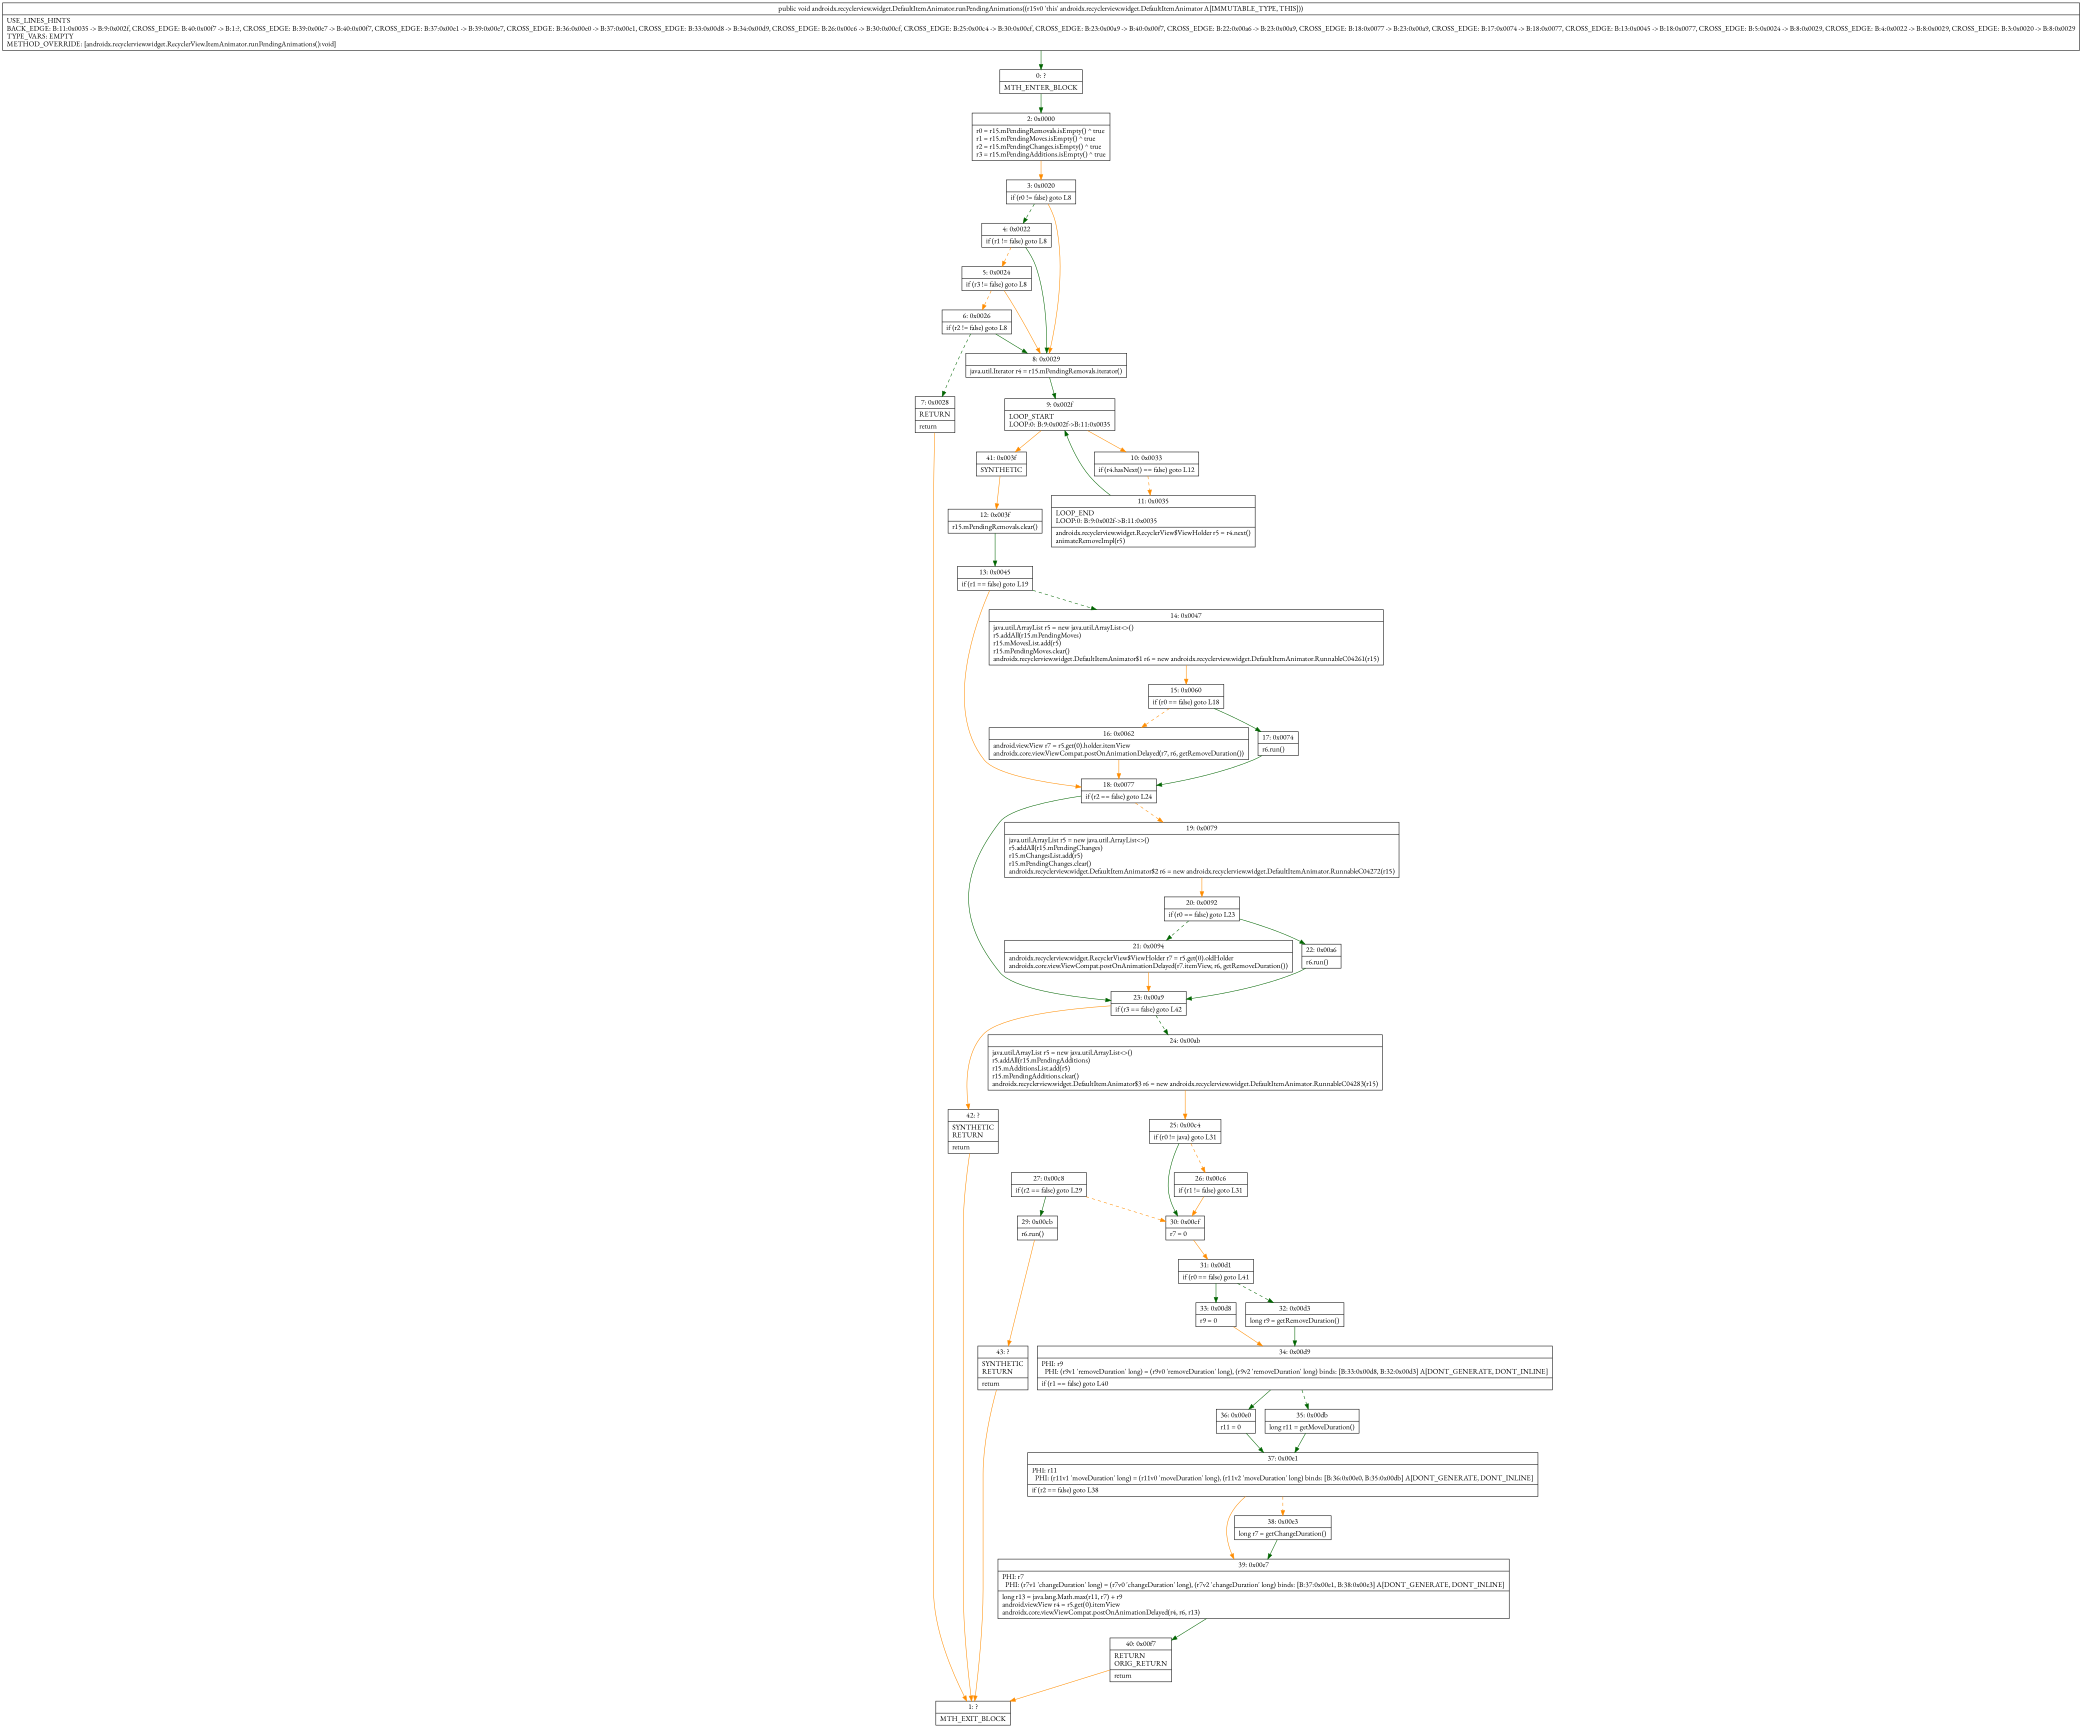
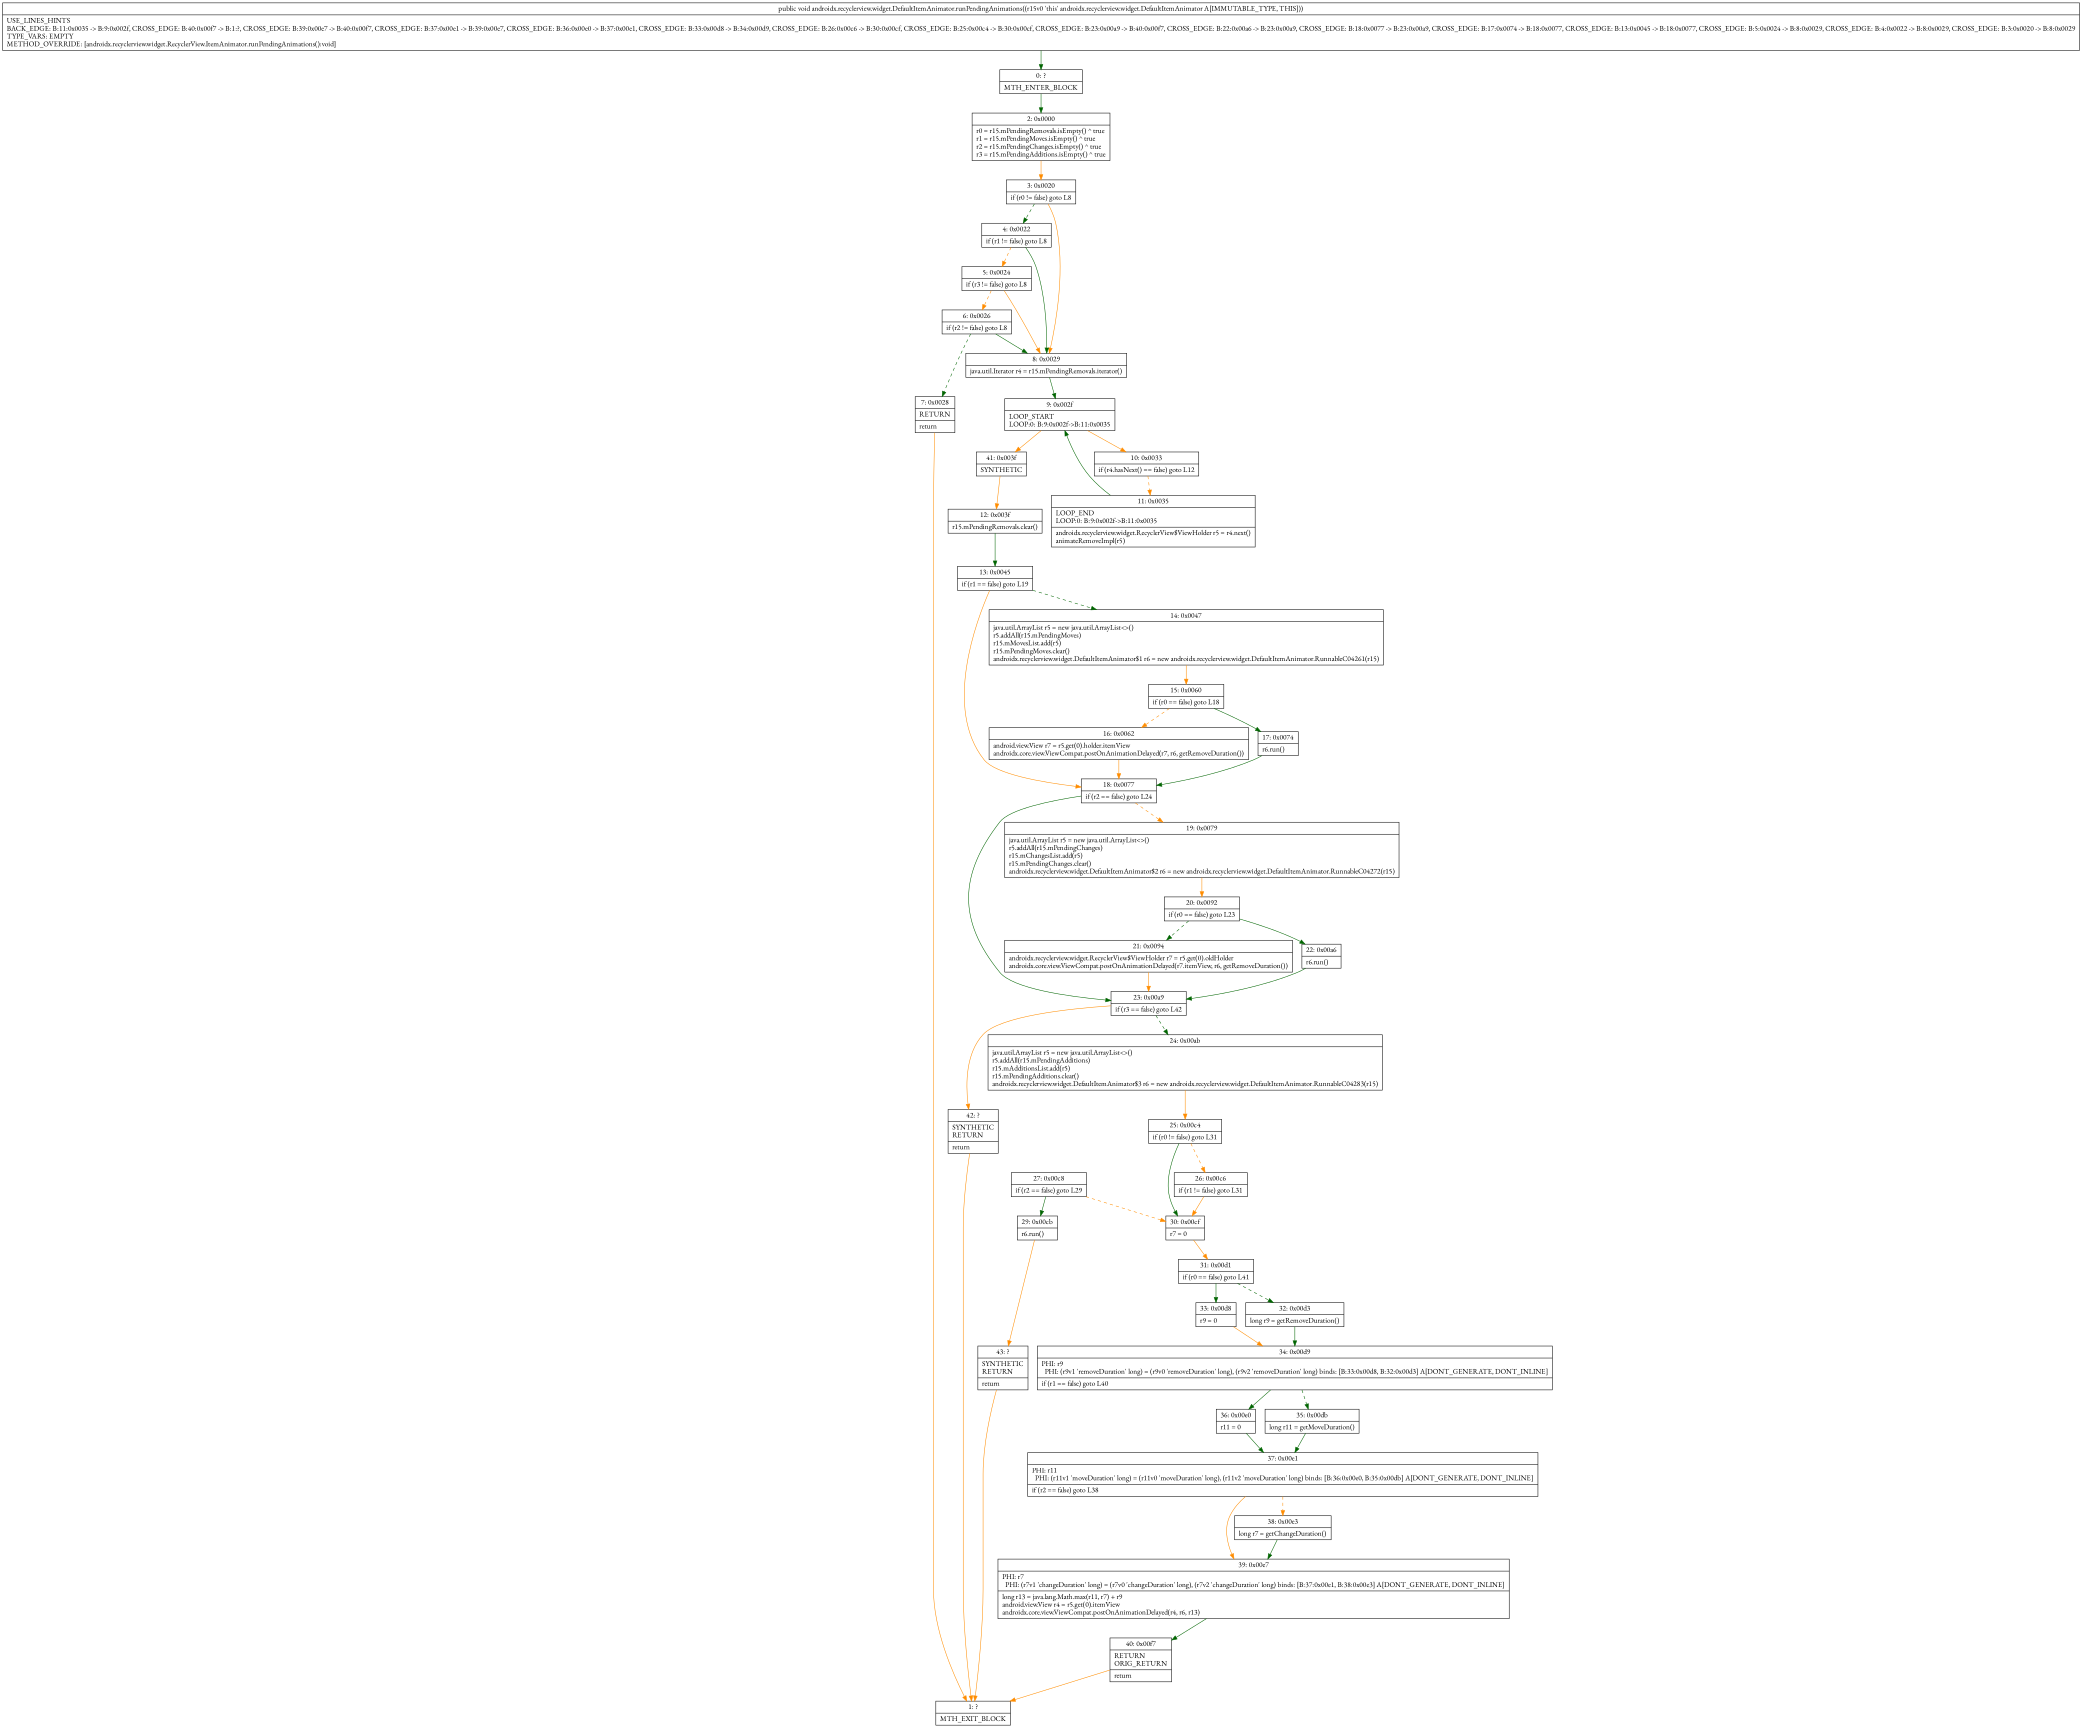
  digraph {
    fontname="EB Garamond"
    node [fontname="EB Garamond" shape=record]
    edge [color=darkorange fontname="EB Garamond"]
    n1 [label="{0\:\ ?|MTH_ENTER_BLOCK\l}"]
    n2 [label="{2\:\ 0x0000|r0 = r15.mPendingRemovals.isEmpty() ^ true\lr1 = r15.mPendingMoves.isEmpty() ^ true\lr2 = r15.mPendingChanges.isEmpty() ^ true\lr3 = r15.mPendingAdditions.isEmpty() ^ true\l}"]
    n3 [label="{3\:\ 0x0020|if (r0 != false) goto L8\l}"]
    n4 [label="{4\:\ 0x0022|if (r1 != false) goto L8\l}"]
    n5 [label="{8\:\ 0x0029|java.util.Iterator r4 = r15.mPendingRemovals.iterator()\l}"]
    n6 [label="{5\:\ 0x0024|if (r3 != false) goto L8\l}"]
    n7 [label="{9\:\ 0x002f|LOOP_START\lLOOP:0: B:9:0x002f\-\>B:11:0x0035\l}"]
    n8 [label="{6\:\ 0x0026|if (r2 != false) goto L8\l}"]
    n9 [label="{7\:\ 0x0028|RETURN\l|return\l}"]
    n10 [label="{1\:\ ?|MTH_EXIT_BLOCK\l}"]
    n11 [label="{10\:\ 0x0033|if (r4.hasNext() == false) goto L12\l}"]
    n12 [label="{41\:\ 0x003f|SYNTHETIC\l}"]
    n13 [label="{11\:\ 0x0035|LOOP_END\lLOOP:0: B:9:0x002f\-\>B:11:0x0035\l|androidx.recyclerview.widget.RecyclerView$ViewHolder r5 = r4.next()\lanimateRemoveImpl(r5)\l}"]
    n14 [label="{12\:\ 0x003f|r15.mPendingRemovals.clear()\l}"]
    n15 [label="{13\:\ 0x0045|if (r1 == false) goto L19\l}"]
    n16 [label="{14\:\ 0x0047|java.util.ArrayList r5 = new java.util.ArrayList\<\>()\lr5.addAll(r15.mPendingMoves)\lr15.mMovesList.add(r5)\lr15.mPendingMoves.clear()\landroidx.recyclerview.widget.DefaultItemAnimator$1 r6 = new androidx.recyclerview.widget.DefaultItemAnimator.RunnableC04261(r15)\l}"]
    n17 [label="{18\:\ 0x0077|if (r2 == false) goto L24\l}"]
    n18 [label="{15\:\ 0x0060|if (r0 == false) goto L18\l}"]
    n19 [label="{19\:\ 0x0079|java.util.ArrayList r5 = new java.util.ArrayList\<\>()\lr5.addAll(r15.mPendingChanges)\lr15.mChangesList.add(r5)\lr15.mPendingChanges.clear()\landroidx.recyclerview.widget.DefaultItemAnimator$2 r6 = new androidx.recyclerview.widget.DefaultItemAnimator.RunnableC04272(r15)\l}"]
    n20 [label="{23\:\ 0x00a9|if (r3 == false) goto L42\l}"]
    n21 [label="{16\:\ 0x0062|android.view.View r7 = r5.get(0).holder.itemView\landroidx.core.view.ViewCompat.postOnAnimationDelayed(r7, r6, getRemoveDuration())\l}"]
    n22 [label="{17\:\ 0x0074|r6.run()\l}"]
    n23 [label="{20\:\ 0x0092|if (r0 == false) goto L23\l}"]
    n24 [label="{24\:\ 0x00ab|java.util.ArrayList r5 = new java.util.ArrayList\<\>()\lr5.addAll(r15.mPendingAdditions)\lr15.mAdditionsList.add(r5)\lr15.mPendingAdditions.clear()\landroidx.recyclerview.widget.DefaultItemAnimator$3 r6 = new androidx.recyclerview.widget.DefaultItemAnimator.RunnableC04283(r15)\l}"]
    n25 [label="{42\:\ ?|SYNTHETIC\lRETURN\l|return\l}"]
    n26 [label="{21\:\ 0x0094|androidx.recyclerview.widget.RecyclerView$ViewHolder r7 = r5.get(0).oldHolder\landroidx.core.view.ViewCompat.postOnAnimationDelayed(r7.itemView, r6, getRemoveDuration())\l}"]
    n27 [label="{22\:\ 0x00a6|r6.run()\l}"]
-   n28 [label="{25\:\ 0x00c4|if (r0 != java) goto L31\l}"]
+   n28 [label="{25\:\ 0x00c4|if (r0 != false) goto L31\l}"]
    n29 [label="{26\:\ 0x00c6|if (r1 != false) goto L31\l}"]
    n30 [label="{30\:\ 0x00cf|r7 = 0\l}"]
    n31 [label="{31\:\ 0x00d1|if (r0 == false) goto L41\l}"]
    n32 [label="{27\:\ 0x00c8|if (r2 == false) goto L29\l}"]
    n33 [label="{29\:\ 0x00cb|r6.run()\l}"]
    n34 [label="{43\:\ ?|SYNTHETIC\lRETURN\l|return\l}"]
    n35 [label="{32\:\ 0x00d3|long r9 = getRemoveDuration()\l}"]
    n36 [label="{33\:\ 0x00d8|r9 = 0\l}"]
    n37 [label="{34\:\ 0x00d9|PHI: r9 \l  PHI: (r9v1 'removeDuration' long) = (r9v0 'removeDuration' long), (r9v2 'removeDuration' long) binds: [B:33:0x00d8, B:32:0x00d3] A[DONT_GENERATE, DONT_INLINE]\l|if (r1 == false) goto L40\l}"]
    n38 [label="{35\:\ 0x00db|long r11 = getMoveDuration()\l}"]
    n39 [label="{36\:\ 0x00e0|r11 = 0\l}"]
    n40 [label="{37\:\ 0x00e1|PHI: r11 \l  PHI: (r11v1 'moveDuration' long) = (r11v0 'moveDuration' long), (r11v2 'moveDuration' long) binds: [B:36:0x00e0, B:35:0x00db] A[DONT_GENERATE, DONT_INLINE]\l|if (r2 == false) goto L38\l}"]
    n41 [label="{38\:\ 0x00e3|long r7 = getChangeDuration()\l}"]
    n42 [label="{39\:\ 0x00e7|PHI: r7 \l  PHI: (r7v1 'changeDuration' long) = (r7v0 'changeDuration' long), (r7v2 'changeDuration' long) binds: [B:37:0x00e1, B:38:0x00e3] A[DONT_GENERATE, DONT_INLINE]\l|long r13 = java.lang.Math.max(r11, r7) + r9\landroid.view.View r4 = r5.get(0).itemView\landroidx.core.view.ViewCompat.postOnAnimationDelayed(r4, r6, r13)\l}"]
    n43 [label="{40\:\ 0x00f7|RETURN\lORIG_RETURN\l|return\l}"]
    n44 [label="{public void androidx.recyclerview.widget.DefaultItemAnimator.runPendingAnimations((r15v0 'this' androidx.recyclerview.widget.DefaultItemAnimator A[IMMUTABLE_TYPE, THIS]))  | USE_LINES_HINTS\lBACK_EDGE: B:11:0x0035 \-\> B:9:0x002f, CROSS_EDGE: B:40:0x00f7 \-\> B:1:?, CROSS_EDGE: B:39:0x00e7 \-\> B:40:0x00f7, CROSS_EDGE: B:37:0x00e1 \-\> B:39:0x00e7, CROSS_EDGE: B:36:0x00e0 \-\> B:37:0x00e1, CROSS_EDGE: B:33:0x00d8 \-\> B:34:0x00d9, CROSS_EDGE: B:26:0x00c6 \-\> B:30:0x00cf, CROSS_EDGE: B:25:0x00c4 \-\> B:30:0x00cf, CROSS_EDGE: B:23:0x00a9 \-\> B:40:0x00f7, CROSS_EDGE: B:22:0x00a6 \-\> B:23:0x00a9, CROSS_EDGE: B:18:0x0077 \-\> B:23:0x00a9, CROSS_EDGE: B:17:0x0074 \-\> B:18:0x0077, CROSS_EDGE: B:13:0x0045 \-\> B:18:0x0077, CROSS_EDGE: B:5:0x0024 \-\> B:8:0x0029, CROSS_EDGE: B:4:0x0022 \-\> B:8:0x0029, CROSS_EDGE: B:3:0x0020 \-\> B:8:0x0029\lTYPE_VARS: EMPTY\lMETHOD_OVERRIDE: [androidx.recyclerview.widget.RecyclerView.ItemAnimator.runPendingAnimations():void]\l}"]
    n1 -> n2 [color=darkgreen]
    n2 -> n3
    n3 -> n4 [color=darkgreen style=dashed]
    n3 -> n5
    n4 -> n5 [color=darkgreen]
    n4 -> n6 [style=dashed]
    n5 -> n7 [color=darkgreen]
    n6 -> n5
    n6 -> n8 [style=dashed]
    n7 -> n11
    n7 -> n12
    n8 -> n5 [color=darkgreen]
    n8 -> n9 [color=darkgreen style=dashed]
    n9 -> n10
    n11 -> n13 [style=dashed]
    n12 -> n14
    n13 -> n7 [color=darkgreen]
    n14 -> n15 [color=darkgreen]
    n15 -> n16 [color=darkgreen style=dashed]
    n15 -> n17
    n16 -> n18
    n17 -> n19 [style=dashed]
    n17 -> n20 [color=darkgreen]
    n18 -> n21 [style=dashed]
    n18 -> n22 [color=darkgreen]
    n19 -> n23
    n20 -> n24 [color=darkgreen style=dashed]
    n20 -> n25
    n21 -> n17
    n22 -> n17 [color=darkgreen]
    n23 -> n26 [color=darkgreen style=dashed]
    n23 -> n27 [color=darkgreen]
    n24 -> n28
    n25 -> n10
    n26 -> n20
    n27 -> n20 [color=darkgreen]
    n28 -> n29 [style=dashed]
    n28 -> n30 [color=darkgreen]
    n29 -> n30
    n30 -> n31
    n31 -> n35 [color=darkgreen style=dashed]
    n31 -> n36 [color=darkgreen]
    n32 -> n30 [style=dashed]
    n32 -> n33 [color=darkgreen]
    n33 -> n34
    n34 -> n10
    n35 -> n37 [color=darkgreen]
    n36 -> n37
    n37 -> n38 [color=darkgreen style=dashed]
    n37 -> n39 [color=darkgreen]
    n38 -> n40 [color=darkgreen]
    n39 -> n40 [color=darkgreen]
    n40 -> n41 [style=dashed]
    n40 -> n42
    n41 -> n42 [color=darkgreen]
    n42 -> n43 [color=darkgreen]
    n43 -> n10
    n44 -> n1 [color=darkgreen]
  }
